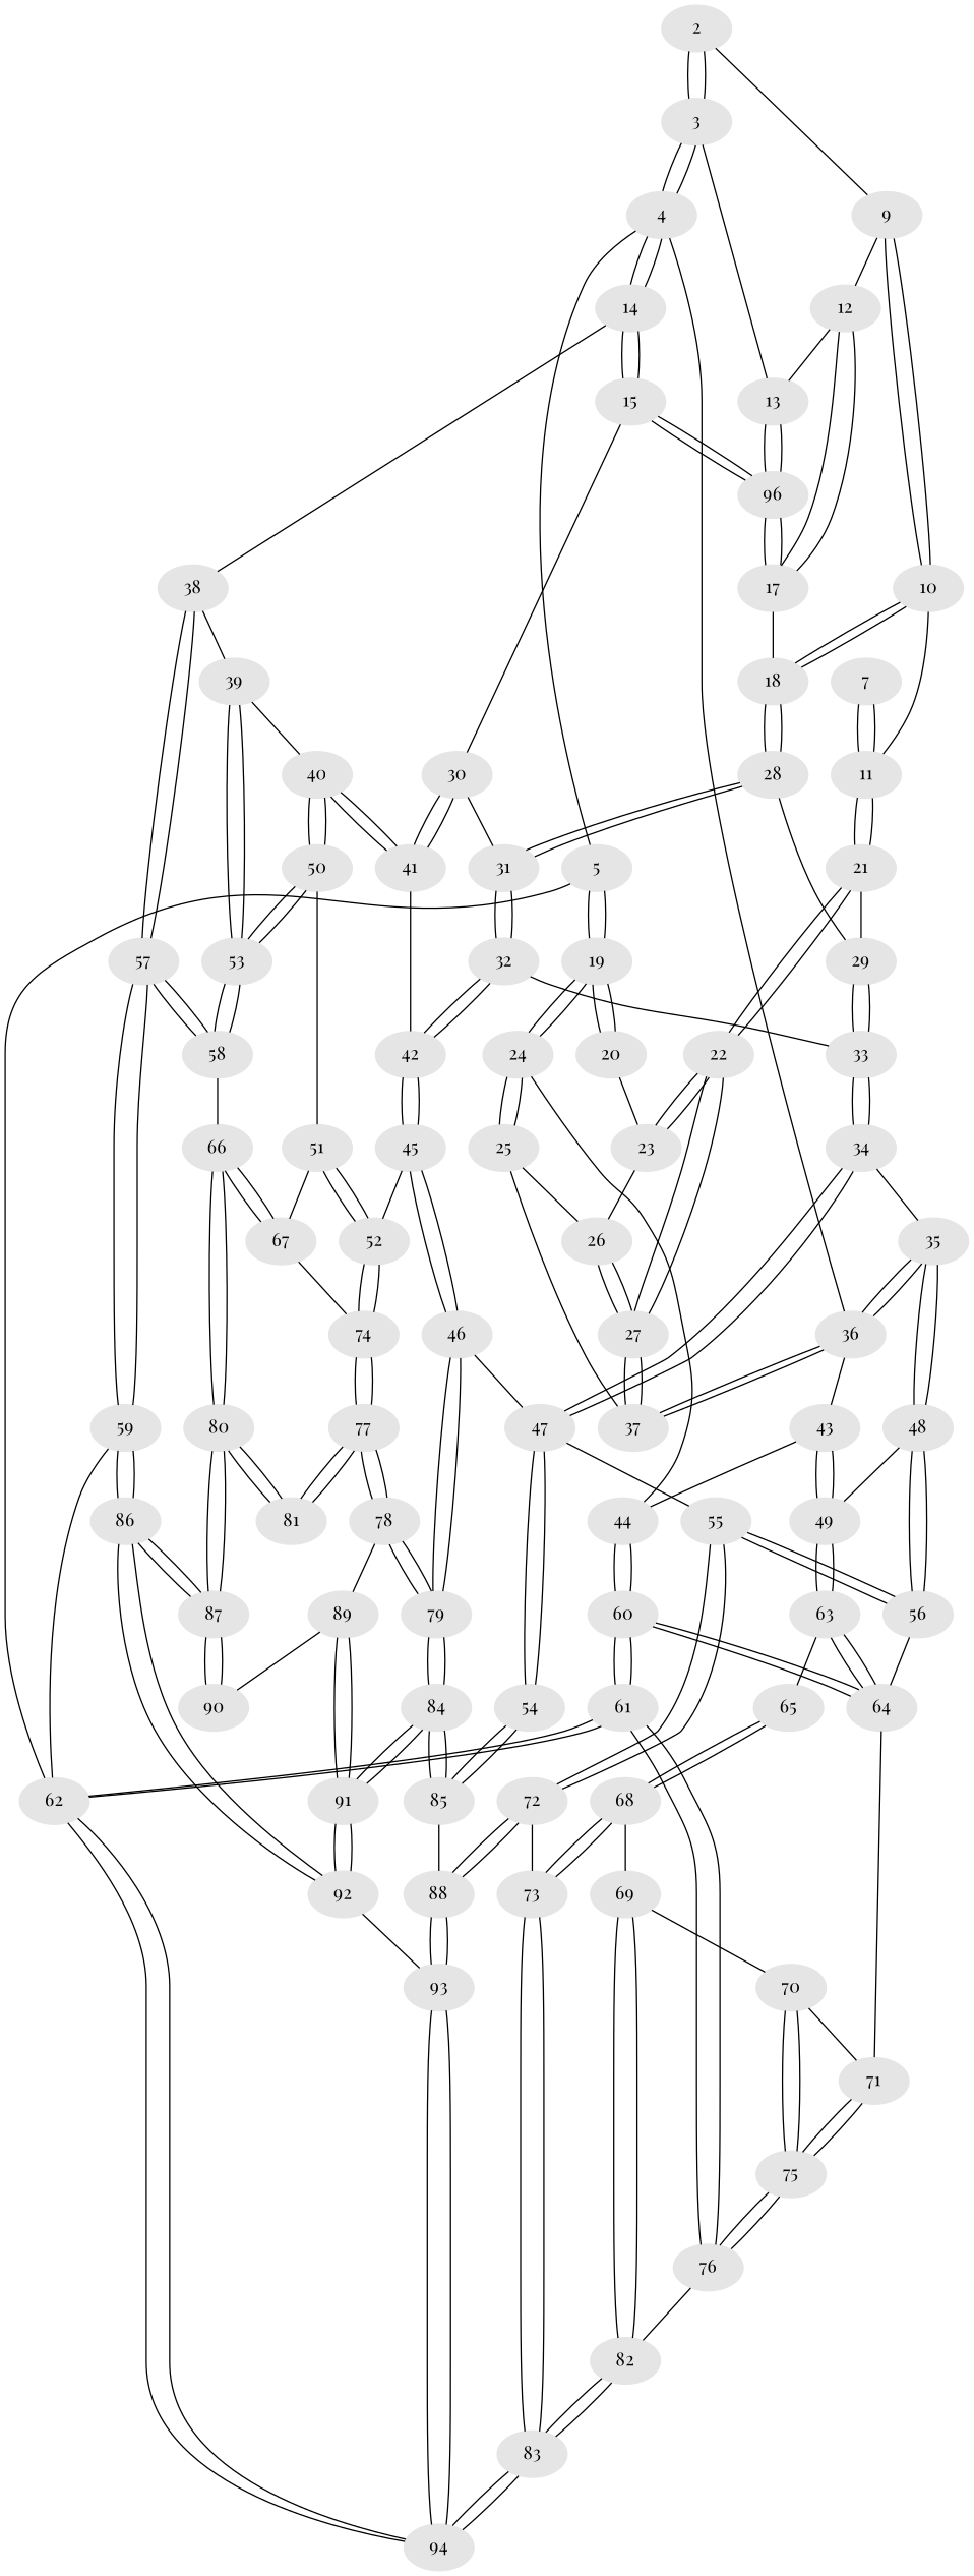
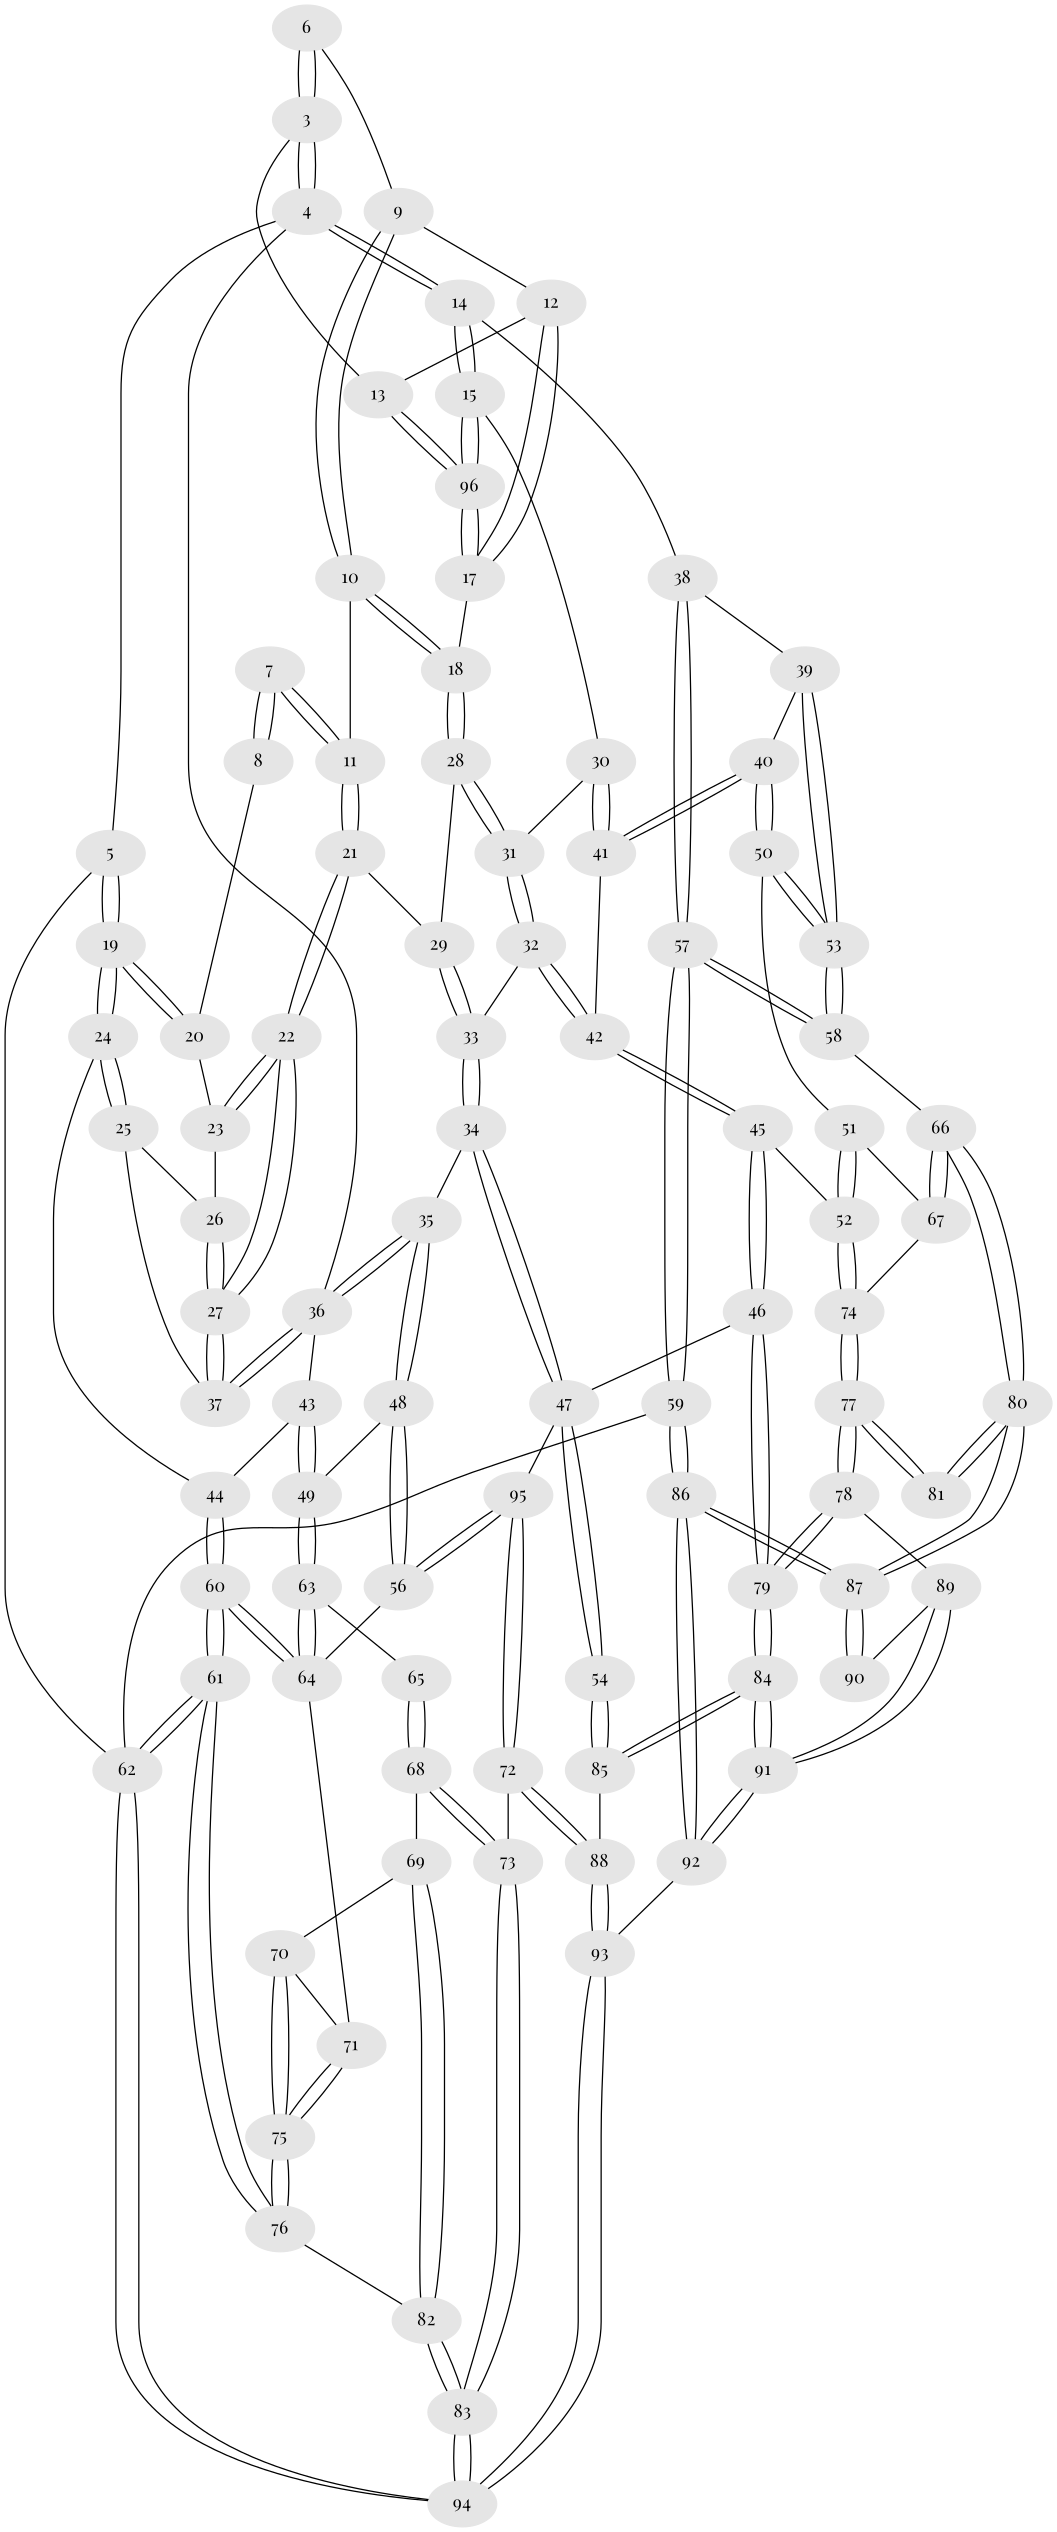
  graph {
    fontname="Playfair Display"
    node [color=gray90 fontname="Playfair Display" style=filled]
    edge [fontname="Playfair Display"]
-   2
+   2 [label=6]
    3
    9
    7
+   8
    11
    4
    13
    10
    12
    5
    14
    36
    n14 [label=96]
    19
    62
    15
    38
    59
    86
    20
    24
    94
    21
    23
    18
    17
    28
    22
    29
    30
    39
    57
    31
    41
    25
    44
    26
    27
    33
    37
    60
    32
    34
    42
    45
    35
    47
    48
    54
-   55
+   55 [label=95]
    43
    49
    56
    40
    53
    58
    50
    51
    46
    52
    63
    61
    64
    79
    74
    84
    85
    65
    67
    77
    66
    72
    88
    73
    68
    80
    87
    92
    76
    71
    82
    75
    69
    81
    70
    83
    93
    78
    89
    91
    90
    2 -- 3
    2 -- 3
    2 -- 9
    3 -- 4
    3 -- 4
    3 -- 13
    9 -- 10
    9 -- 10
    9 -- 12
+   7 -- 8
+   7 -- 8
    7 -- 11
    7 -- 11
+   8 -- 20
    11 -- 21
    11 -- 21
    4 -- 5
    4 -- 14
    4 -- 14
    4 -- 36
    13 -- n14
    13 -- n14
    10 -- 11
    10 -- 18
    10 -- 18
    12 -- 13
    12 -- 17
    12 -- 17
    5 -- 19
    5 -- 19
    5 -- 62
    14 -- 15
    14 -- 15
    14 -- 38
    36 -- 37
    36 -- 37
    36 -- 43
    n14 -- 17
    n14 -- 17
    19 -- 20
    19 -- 20
    19 -- 24
    19 -- 24
    62 -- 94
    62 -- 94
    15 -- n14
    15 -- n14
    15 -- 30
    38 -- 39
    38 -- 57
    38 -- 57
    59 -- 62
    59 -- 86
    59 -- 86
    86 -- 87
    86 -- 87
    86 -- 92
    86 -- 92
    20 -- 23
    24 -- 25
    24 -- 25
    24 -- 44
    21 -- 22
    21 -- 22
    21 -- 29
    23 -- 26
    18 -- 28
    18 -- 28
    17 -- 18
    28 -- 29
    28 -- 31
    28 -- 31
    22 -- 23
    22 -- 23
    22 -- 27
    22 -- 27
    29 -- 33
    29 -- 33
    30 -- 31
    30 -- 41
    30 -- 41
    39 -- 40
    39 -- 53
    39 -- 53
    57 -- 59
    57 -- 59
    57 -- 58
    57 -- 58
    31 -- 32
    31 -- 32
    41 -- 42
    25 -- 26
    25 -- 37
    44 -- 60
    44 -- 60
    26 -- 27
    26 -- 27
    27 -- 37
    27 -- 37
    33 -- 34
    33 -- 34
    60 -- 61
    60 -- 61
    60 -- 64
    60 -- 64
    32 -- 33
    32 -- 42
    32 -- 42
    34 -- 35
    34 -- 47
    34 -- 47
    42 -- 45
    42 -- 45
    45 -- 46
    45 -- 46
    45 -- 52
    35 -- 36
    35 -- 36
    35 -- 48
    35 -- 48
    47 -- 54
    47 -- 54
    47 -- 55
    48 -- 49
    48 -- 56
    48 -- 56
    54 -- 85
    54 -- 85
    55 -- 56
    55 -- 56
    55 -- 72
    55 -- 72
    43 -- 44
    43 -- 49
    43 -- 49
    49 -- 63
    49 -- 63
    56 -- 64
    40 -- 41
    40 -- 41
    40 -- 50
    40 -- 50
    53 -- 58
    53 -- 58
    58 -- 66
    50 -- 53
    50 -- 53
    50 -- 51
    51 -- 52
    51 -- 52
    51 -- 67
    46 -- 47
    46 -- 79
    46 -- 79
    52 -- 74
    52 -- 74
    63 -- 64
    63 -- 64
    63 -- 65
    61 -- 62
    61 -- 62
    61 -- 76
    61 -- 76
    64 -- 71
    79 -- 84
    79 -- 84
    74 -- 77
    74 -- 77
    84 -- 85
    84 -- 85
    84 -- 91
    84 -- 91
    85 -- 88
    65 -- 68
    65 -- 68
    67 -- 74
    77 -- 81
    77 -- 81
    77 -- 78
    77 -- 78
    66 -- 67
    66 -- 67
    66 -- 80
    66 -- 80
    72 -- 88
    72 -- 88
    72 -- 73
    88 -- 93
    88 -- 93
    73 -- 83
    73 -- 83
    68 -- 73
    68 -- 73
    68 -- 69
    80 -- 87
    80 -- 87
    80 -- 81
    80 -- 81
    87 -- 90
    87 -- 90
    92 -- 93
    76 -- 82
    71 -- 75
    71 -- 75
    82 -- 83
    82 -- 83
    75 -- 76
    75 -- 76
    69 -- 82
    69 -- 82
    69 -- 70
    70 -- 71
    70 -- 75
    70 -- 75
    83 -- 94
    83 -- 94
    93 -- 94
    93 -- 94
    78 -- 79
    78 -- 79
    78 -- 89
    89 -- 91
    89 -- 91
    89 -- 90
    91 -- 92
    91 -- 92
  }
